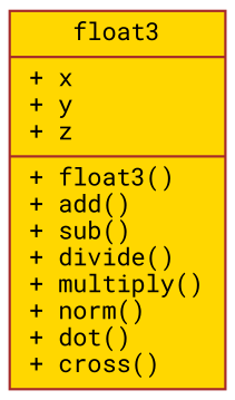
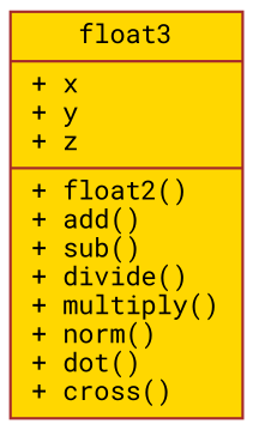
  digraph {
    fontname="Roboto Mono"
-   n1 [color=brown fillcolor=gold fontcolor=black fontname="Roboto Mono" fontsize=10 height=0.2 label="{float3\n|+ x\l+ y\l+ z\l|+ float3()\l+ add()\l+ sub()\l+ divide()\l+ multiply()\l+ norm()\l+ dot()\l+ cross()\l}" shape=record style=filled width=0.4]
+   n1 [color=brown fillcolor=gold fontcolor=black fontname="Roboto Mono" fontsize=10 height=0.2 label="{float3\n|+ x\l+ y\l+ z\l|+ float2()\l+ add()\l+ sub()\l+ divide()\l+ multiply()\l+ norm()\l+ dot()\l+ cross()\l}" shape=record style=filled width=0.4]
  }
